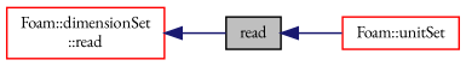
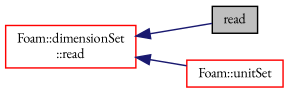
  digraph {
    fontname="EB Garamond"
    rankdir=LR
    node [color=red fontname="EB Garamond" fontsize=10 shape=record]
    edge [color=midnightblue dir=back fontname="EB Garamond" fontsize=10 labelfontname=Helvetica labelfontsize=10 style=solid]
    n1 [color=black fillcolor=grey75 fontcolor=black height=0.2 label=read style=filled width=0.4]
    n2 [height=0.2 label="Foam::unitSet" width=0.4]
    n3 [height=0.2 label="Foam::dimensionSet\l::read" width=0.4]
-   n1 -> n2
+   n3 -> n2
    n3 -> n1
  }
